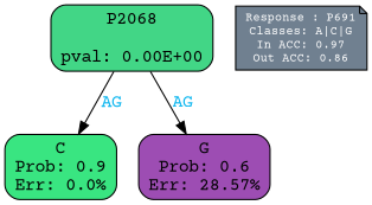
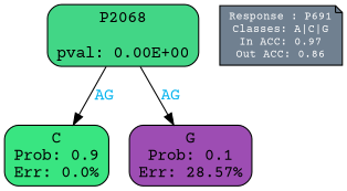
  digraph {
    fontname="Courier Prime"
    ranksep=equally
    splines=polylines
    node [color=black fontname="Courier Prime" shape=box style="filled, rounded"]
    edge [fontcolor=deepskyblue2 fontname="Courier Prime"]
    n1 [fillcolor="#39e581" label="C\nProb: 0.9\nErr: 0.0%"]
-   n2 [fillcolor="#9d4db3" label="G\nProb: 0.6\nErr: 28.57%"]
+   n2 [fillcolor="#9d4db3" label="G\nProb: 0.1\nErr: 28.57%"]
    n3 [align=left fillcolor=slategray fontcolor=white fontsize=10 label="Response : P691\nClasses: A|C|G\nIn ACC: 0.97\nOut ACC: 0.86\n" shape=note style=filled]
    n4 [fillcolor="#42d686" label="P2068\n\npval: 0.00E+00"]
    subgraph sub_1 {
      rank=same
      n1
      n2
    }
    subgraph sub_2 {
      rank=same
      n3
      n4
    }
    n4 -> n1 [label=AG]
    n4 -> n2 [label=AG]
  }
